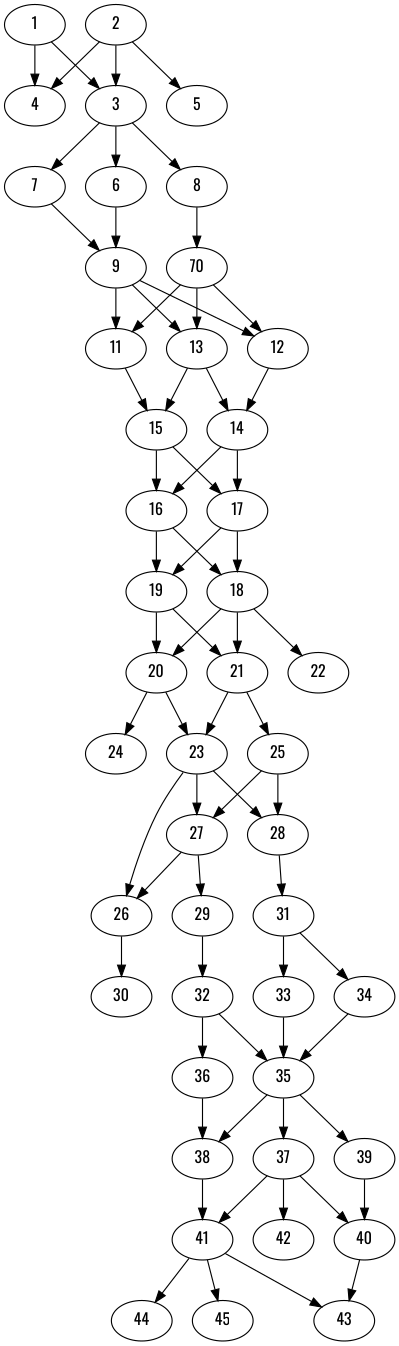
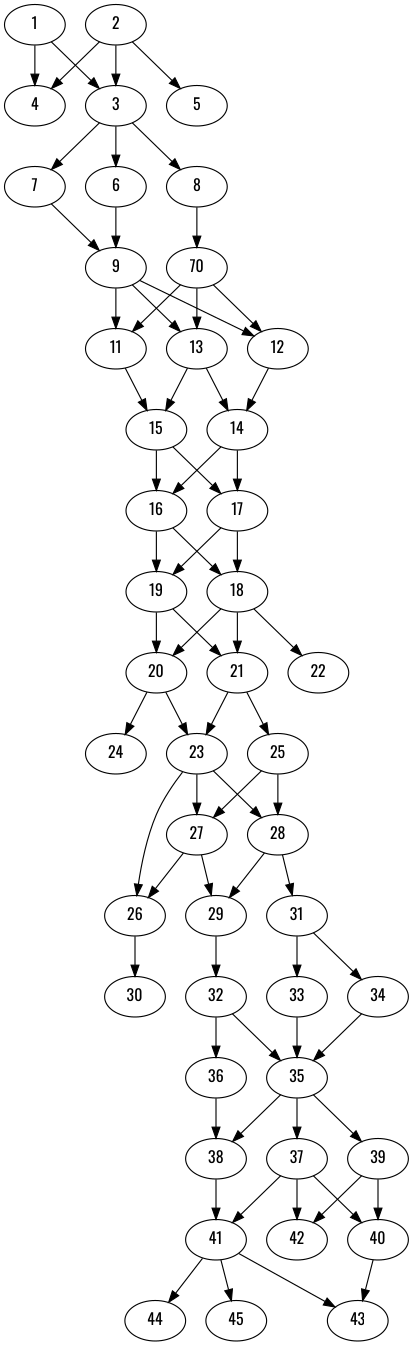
  digraph {
    fontname=Oswald
    node [alpha=0.05 fontname=Oswald]
    edge [fontname=Oswald]
    1 [alpha=0.17 expect_size=32613376]
    3 [alpha=0.10 expect_size=24165376]
    4 [alpha=0.18 expect_size=35684352]
    6 [alpha=0.02 expect_size=5927936]
    7 [alpha=0.10 expect_size=33458176]
    8 [expect_size=5284864]
    9 [alpha=0.00 expect_size=38008832]
    n8 [alpha=0.16 expect_size=49965056 label=70]
    2 [alpha=0.17 expect_size=17669120]
    5 [alpha=0.00 expect_size=11546624]
    11 [alpha=0.00 expect_size=47580160]
    12 [expect_size=41535488]
    13 [alpha=0.00 expect_size=35605504]
    15 [alpha=0.10 expect_size=6772736]
    14 [alpha=0.12 expect_size=11591680]
    16 [alpha=0.19 expect_size=7383040]
    17 [alpha=0.16 expect_size=11646976]
    18 [alpha=0.06 expect_size=34567168]
    19 [alpha=0.15 expect_size=45428736]
    20 [alpha=0.15 expect_size=46550016]
    21 [alpha=0.06 expect_size=37446656]
    22 [alpha=0.03 expect_size=38041600]
    23 [alpha=0.08 expect_size=50596864]
    24 [alpha=0.06 expect_size=51015680]
    25 [alpha=0.06 expect_size=31049728]
    26 [alpha=0.07 expect_size=7288832]
    27 [alpha=0.20 expect_size=51324928]
    28 [alpha=0.13 expect_size=42344448]
    30 [expect_size=45259776]
    29 [alpha=0.19 expect_size=10184704]
    31 [alpha=0.08 expect_size=33141760]
    32 [alpha=0.07 expect_size=48387072]
    33 [alpha=0.19 expect_size=9052160]
    34 [alpha=0.13 expect_size=28430336]
    35 [alpha=0.09 expect_size=42592256]
    36 [expect_size=10655744]
    37 [alpha=0.03 expect_size=27679744]
    38 [alpha=0.15 expect_size=27506688]
    39 [alpha=0.03 expect_size=10179584]
    40 [alpha=0.08 expect_size=8465408]
    41 [alpha=0.08 expect_size=19899392]
    42 [alpha=0.01 expect_size=39633920]
    43 [alpha=0.14 expect_size=9590784]
    44 [expect_size=7318528]
    45 [alpha=0.08 expect_size=39166976]
    1 -> 3
    1 -> 4
    3 -> 6
    3 -> 7
    3 -> 8
    6 -> 9
    7 -> 9
    8 -> n8
    9 -> 11
    9 -> 12
    9 -> 13
    n8 -> 11
    n8 -> 12
    n8 -> 13
    2 -> 3
    2 -> 4
    2 -> 5
    11 -> 15
    12 -> 14
    13 -> 15
    13 -> 14
    15 -> 16
    15 -> 17
    14 -> 16
    14 -> 17
    16 -> 18
    16 -> 19
    17 -> 18
    17 -> 19
    18 -> 20
    18 -> 21
    18 -> 22
    19 -> 20
    19 -> 21
    20 -> 23
    20 -> 24
    21 -> 23
    21 -> 25
    23 -> 26
    23 -> 27
    23 -> 28
    25 -> 27
    25 -> 28
    26 -> 30
    27 -> 26
    27 -> 29
+   28 -> 29
    28 -> 31
    29 -> 32
    31 -> 33
    31 -> 34
    32 -> 35
    32 -> 36
    33 -> 35
    34 -> 35
    35 -> 37
    35 -> 38
    35 -> 39
    36 -> 38
    37 -> 40
    37 -> 41
    37 -> 42
    38 -> 41
    39 -> 40
+   39 -> 42
    40 -> 43
    41 -> 43
    41 -> 44
    41 -> 45
  }
